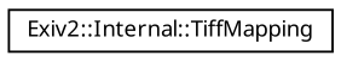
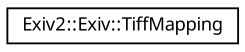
  digraph {
    rankdir=LR
    fontname="Noto Sans"
-   n1 [color=black fillcolor=white fontname="Noto Sans" fontsize=10 height=0.2 label="Exiv2::Internal::TiffMapping" shape=record style=filled width=0.4]
+   n1 [color=black fillcolor=white fontname="Noto Sans" fontsize=10 height=0.2 label="Exiv2::Exiv::TiffMapping" shape=record style=filled width=0.4]
  }
